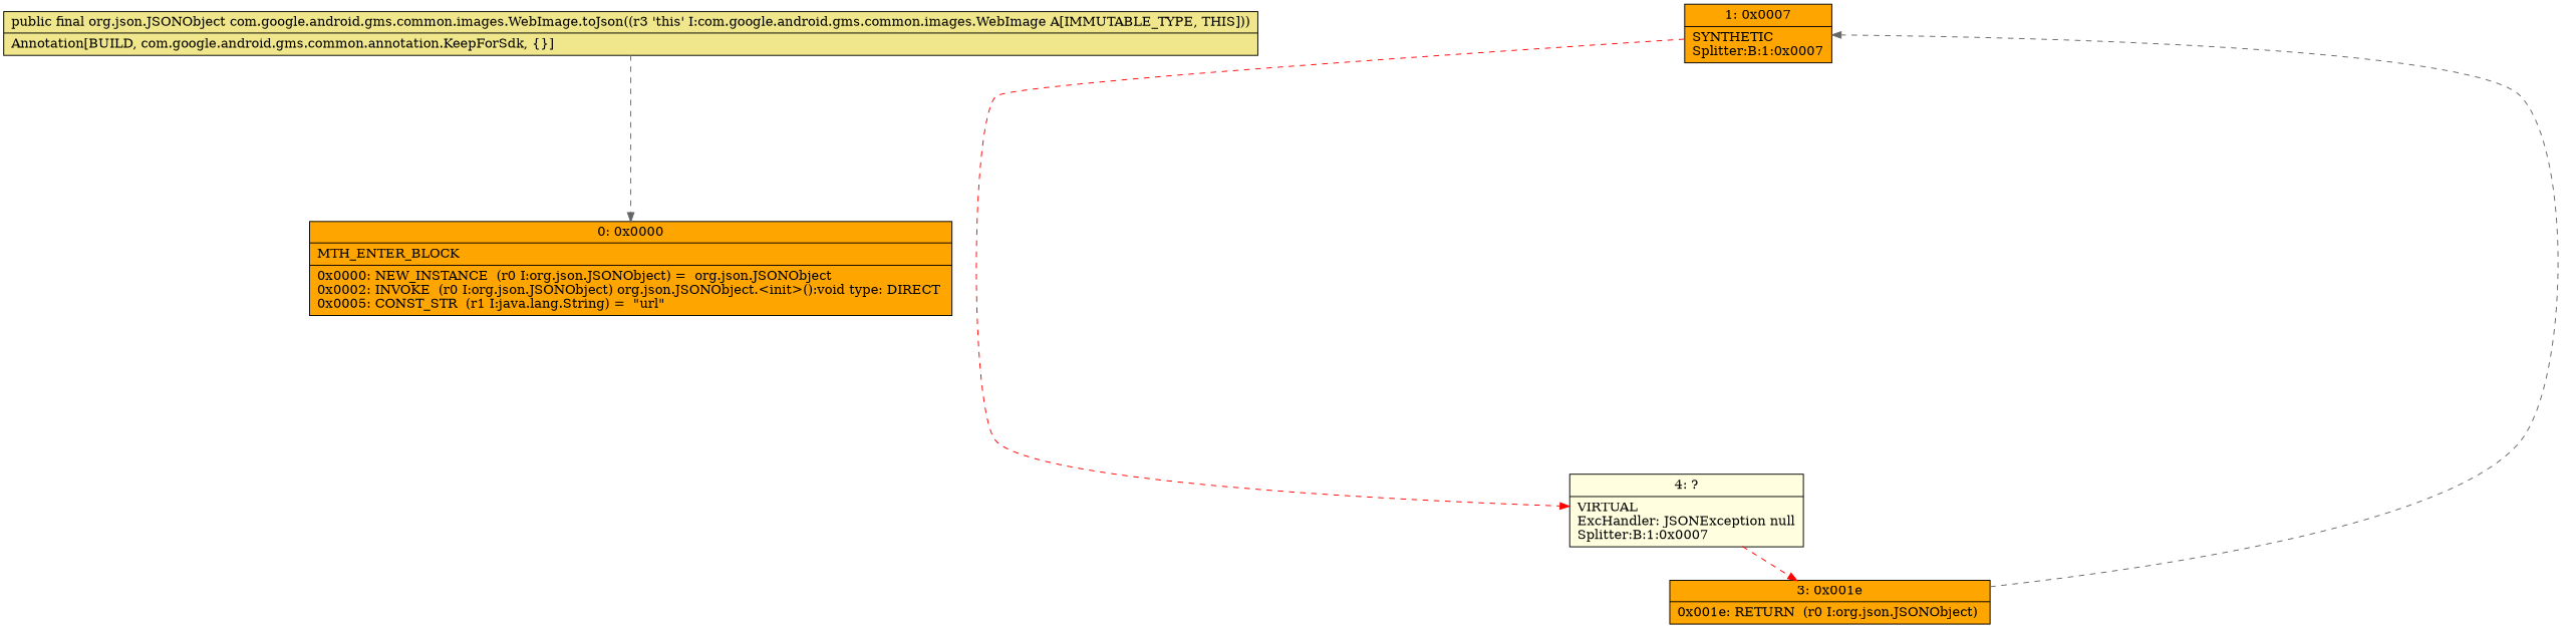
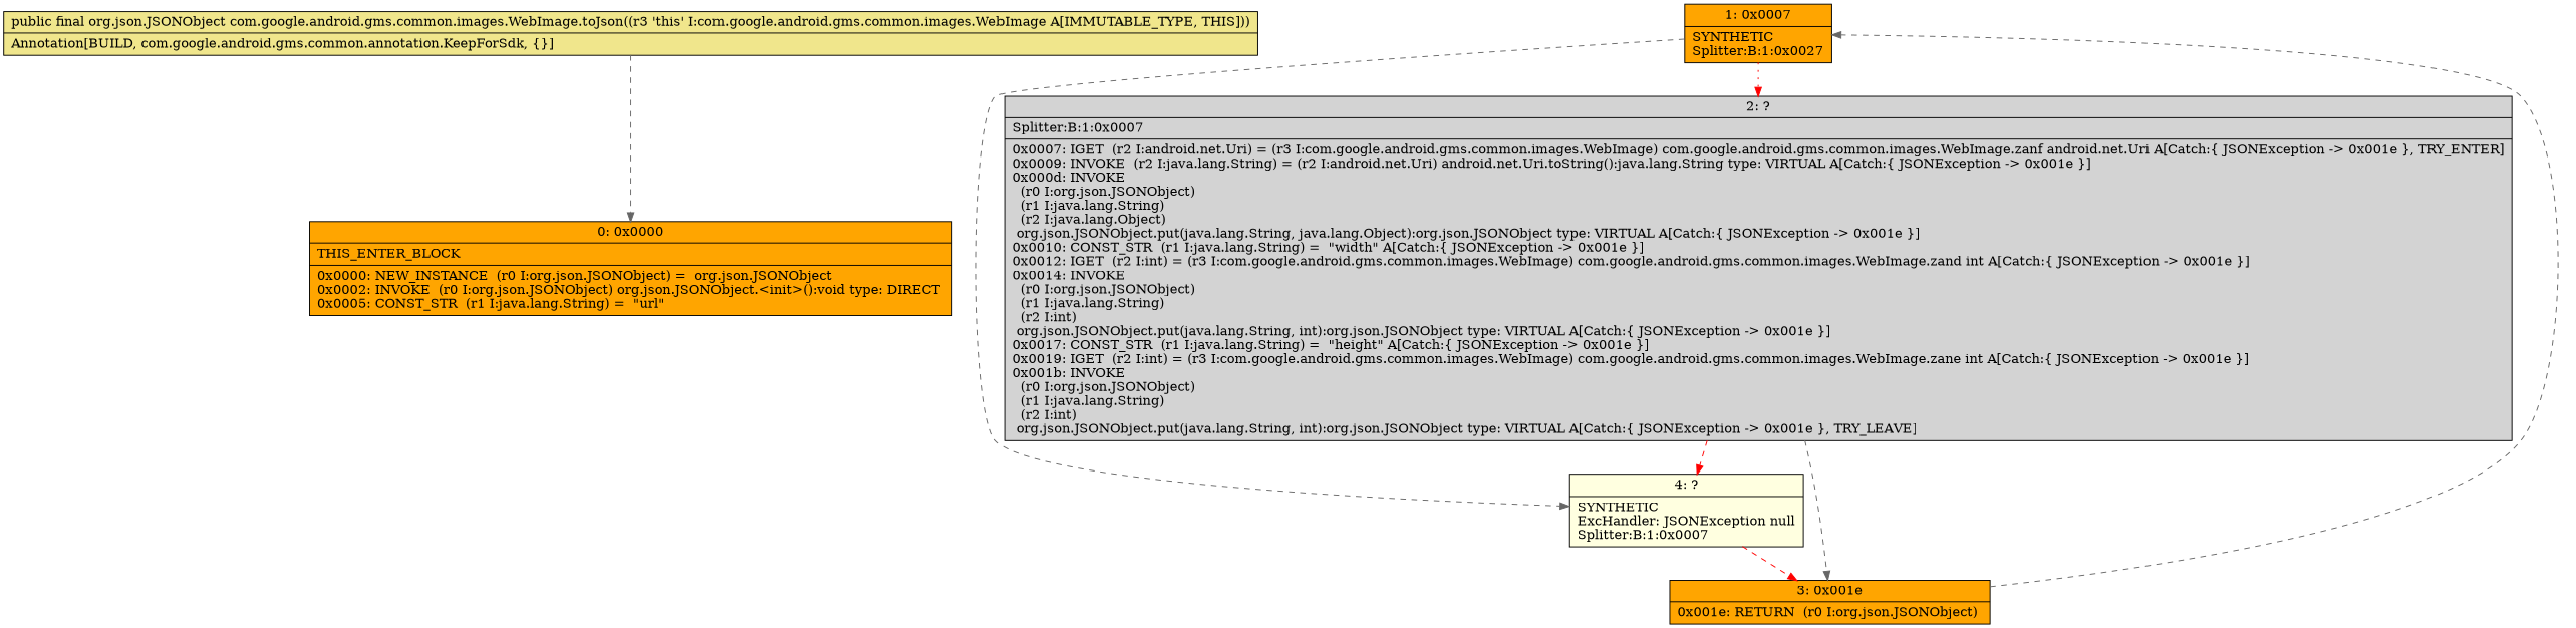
  digraph {
    node [fillcolor=orange shape=record style=filled]
    edge [color=red style=dashed]
-   n1 [label="{0\:\ 0x0000|MTH_ENTER_BLOCK\l|0x0000: NEW_INSTANCE  (r0 I:org.json.JSONObject) =  org.json.JSONObject \l0x0002: INVOKE  (r0 I:org.json.JSONObject) org.json.JSONObject.\<init\>():void type: DIRECT \l0x0005: CONST_STR  (r1 I:java.lang.String) =  \"url\" \l}"]
-   n2 [label="{1\:\ 0x0007|SYNTHETIC\lSplitter:B:1:0x0007\l}"]
-   n4 [fillcolor=lightyellow label="{4\:\ ?|VIRTUAL\lExcHandler: JSONException null\lSplitter:B:1:0x0007\l}"]
+   n1 [label="{0\:\ 0x0000|THIS_ENTER_BLOCK\l|0x0000: NEW_INSTANCE  (r0 I:org.json.JSONObject) =  org.json.JSONObject \l0x0002: INVOKE  (r0 I:org.json.JSONObject) org.json.JSONObject.\<init\>():void type: DIRECT \l0x0005: CONST_STR  (r1 I:java.lang.String) =  \"url\" \l}"]
+   n2 [label="{1\:\ 0x0007|SYNTHETIC\lSplitter:B:1:0x0027\l}"]
+   n3 [fillcolor=lightgrey label="{2\:\ ?|Splitter:B:1:0x0007\l|0x0007: IGET  (r2 I:android.net.Uri) = (r3 I:com.google.android.gms.common.images.WebImage) com.google.android.gms.common.images.WebImage.zanf android.net.Uri A[Catch:\{ JSONException \-\> 0x001e \}, TRY_ENTER]\l0x0009: INVOKE  (r2 I:java.lang.String) = (r2 I:android.net.Uri) android.net.Uri.toString():java.lang.String type: VIRTUAL A[Catch:\{ JSONException \-\> 0x001e \}]\l0x000d: INVOKE  \l  (r0 I:org.json.JSONObject)\l  (r1 I:java.lang.String)\l  (r2 I:java.lang.Object)\l org.json.JSONObject.put(java.lang.String, java.lang.Object):org.json.JSONObject type: VIRTUAL A[Catch:\{ JSONException \-\> 0x001e \}]\l0x0010: CONST_STR  (r1 I:java.lang.String) =  \"width\" A[Catch:\{ JSONException \-\> 0x001e \}]\l0x0012: IGET  (r2 I:int) = (r3 I:com.google.android.gms.common.images.WebImage) com.google.android.gms.common.images.WebImage.zand int A[Catch:\{ JSONException \-\> 0x001e \}]\l0x0014: INVOKE  \l  (r0 I:org.json.JSONObject)\l  (r1 I:java.lang.String)\l  (r2 I:int)\l org.json.JSONObject.put(java.lang.String, int):org.json.JSONObject type: VIRTUAL A[Catch:\{ JSONException \-\> 0x001e \}]\l0x0017: CONST_STR  (r1 I:java.lang.String) =  \"height\" A[Catch:\{ JSONException \-\> 0x001e \}]\l0x0019: IGET  (r2 I:int) = (r3 I:com.google.android.gms.common.images.WebImage) com.google.android.gms.common.images.WebImage.zane int A[Catch:\{ JSONException \-\> 0x001e \}]\l0x001b: INVOKE  \l  (r0 I:org.json.JSONObject)\l  (r1 I:java.lang.String)\l  (r2 I:int)\l org.json.JSONObject.put(java.lang.String, int):org.json.JSONObject type: VIRTUAL A[Catch:\{ JSONException \-\> 0x001e \}, TRY_LEAVE]\l}"]
+   n4 [fillcolor=lightyellow label="{4\:\ ?|SYNTHETIC\lExcHandler: JSONException null\lSplitter:B:1:0x0007\l}"]
    n5 [label="{3\:\ 0x001e|0x001e: RETURN  (r0 I:org.json.JSONObject) \l}"]
    n6 [fillcolor=khaki label="{public final org.json.JSONObject com.google.android.gms.common.images.WebImage.toJson((r3 'this' I:com.google.android.gms.common.images.WebImage A[IMMUTABLE_TYPE, THIS]))  | Annotation[BUILD, com.google.android.gms.common.annotation.KeepForSdk, \{\}]\l}"]
-   n2 -> n4
+   n2 -> n3 [style=dotted]
+   n2 -> n4 [color=gray40]
+   n3 -> n4
+   n3 -> n5 [color=gray40]
    n4 -> n5
    n5 -> n2 [color=gray40]
    n6 -> n1 [color=gray40]
  }
